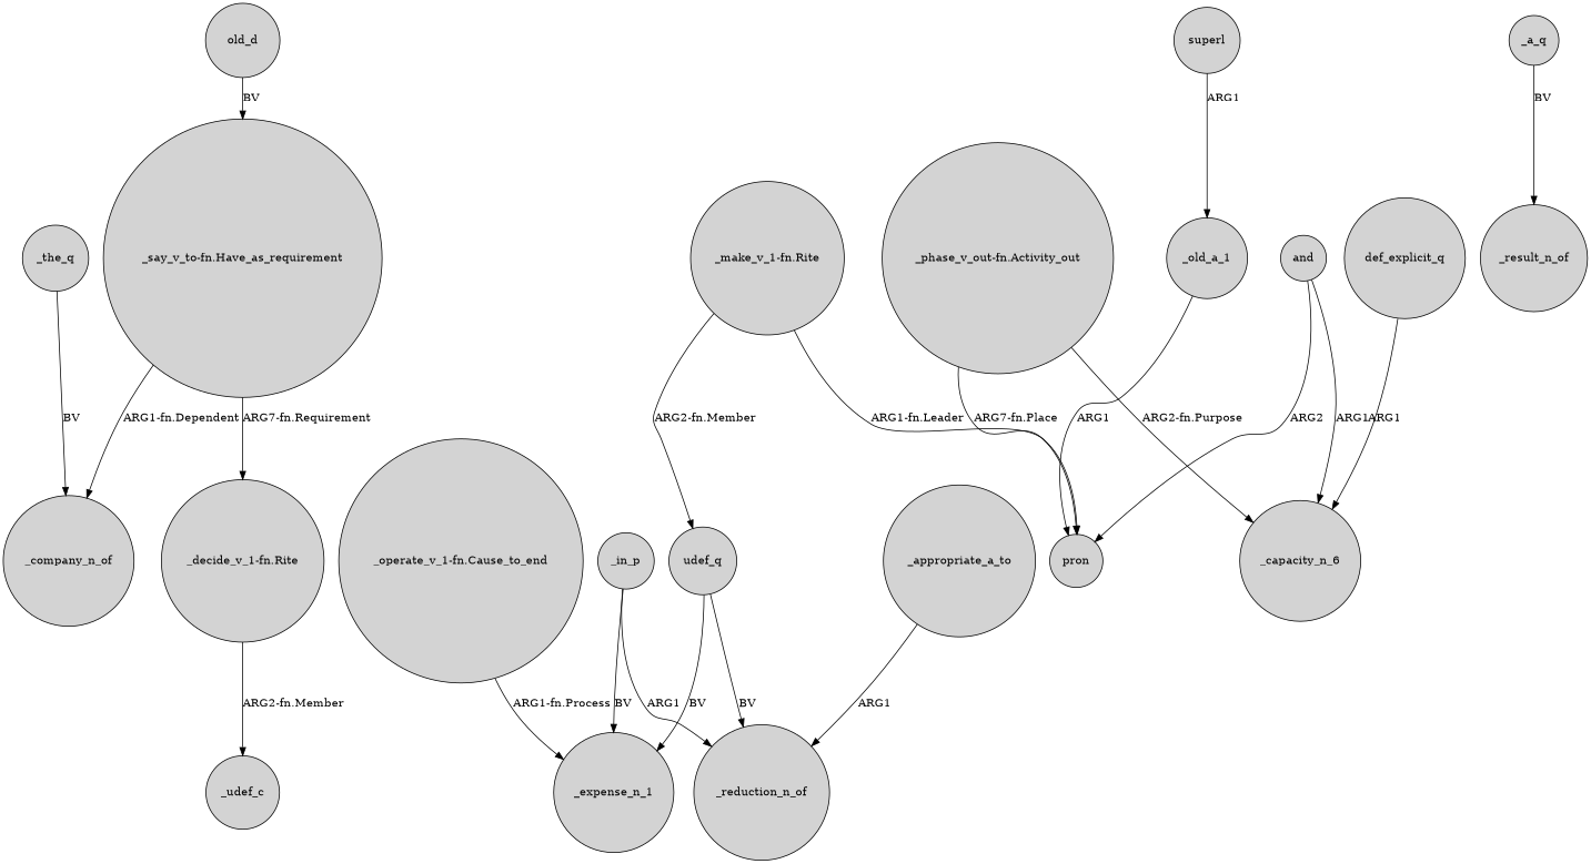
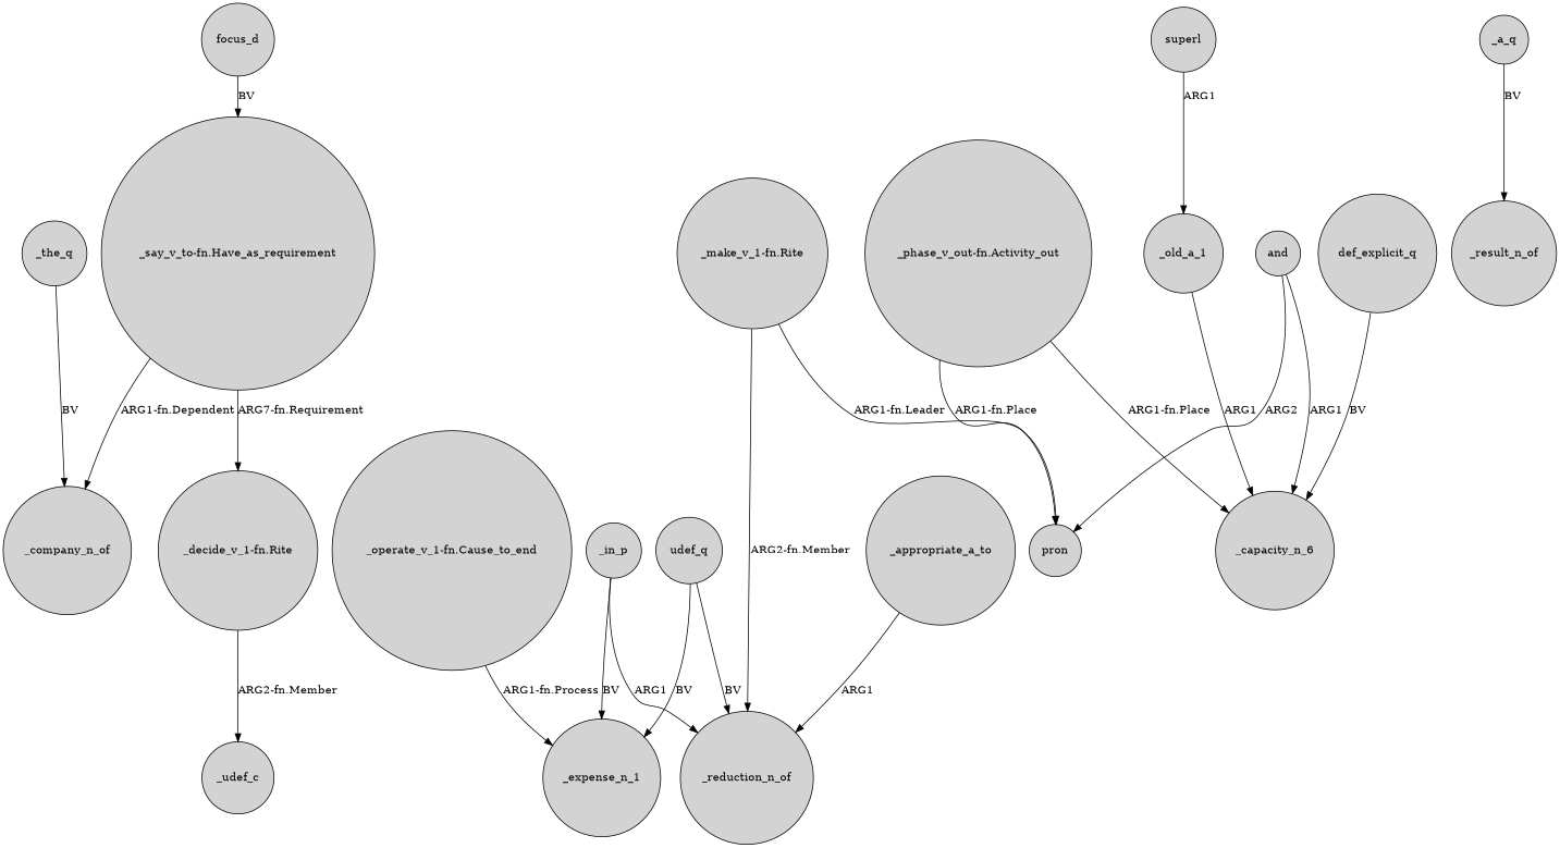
  digraph {
    node [shape=circle style=filled]
    "_say_v_to-fn.Have_as_requirement"
    _company_n_of
    "_decide_v_1-fn.Rite"
    n4 [label=_udef_c]
    "_make_v_1-fn.Rite"
    _reduction_n_of
    pron
    n8 [label="_phase_v_out-fn.Activity_out"]
    n9 [label=_capacity_n_6]
    superl
    _old_a_1
-   focus_d [label=old_d]
+   focus_d
    def_explicit_q
    _appropriate_a_to
    _in_p
    _expense_n_1
    "_operate_v_1-fn.Cause_to_end"
    _the_q
    _a_q
    _result_n_of
    n21 [label=and]
    udef_q
    "_say_v_to-fn.Have_as_requirement" -> _company_n_of [label="ARG1-fn.Dependent"]
    "_say_v_to-fn.Have_as_requirement" -> "_decide_v_1-fn.Rite" [label="ARG7-fn.Requirement"]
    "_decide_v_1-fn.Rite" -> n4 [label="ARG2-fn.Member"]
-   "_make_v_1-fn.Rite" -> udef_q [label="ARG2-fn.Member"]
+   "_make_v_1-fn.Rite" -> _reduction_n_of [label="ARG2-fn.Member"]
    "_make_v_1-fn.Rite" -> pron [label="ARG1-fn.Leader"]
-   n8 -> pron [label="ARG7-fn.Place"]
-   n8 -> n9 [label="ARG2-fn.Purpose"]
+   n8 -> pron [label="ARG1-fn.Place"]
+   n8 -> n9 [label="ARG1-fn.Place"]
    superl -> _old_a_1 [label=ARG1]
-   _old_a_1 -> pron [label=ARG1]
+   _old_a_1 -> n9 [label=ARG1]
    focus_d -> "_say_v_to-fn.Have_as_requirement" [label=BV]
-   def_explicit_q -> n9 [label=ARG1]
+   def_explicit_q -> n9 [label=BV]
    _appropriate_a_to -> _reduction_n_of [label=ARG1]
    _in_p -> _reduction_n_of [label=ARG1]
    _in_p -> _expense_n_1 [label=BV]
    "_operate_v_1-fn.Cause_to_end" -> _expense_n_1 [label="ARG1-fn.Process"]
    _the_q -> _company_n_of [label=BV]
    _a_q -> _result_n_of [label=BV]
    n21 -> pron [label=ARG2]
    n21 -> n9 [label=ARG1]
    udef_q -> _reduction_n_of [label=BV]
    udef_q -> _expense_n_1 [label=BV]
  }
